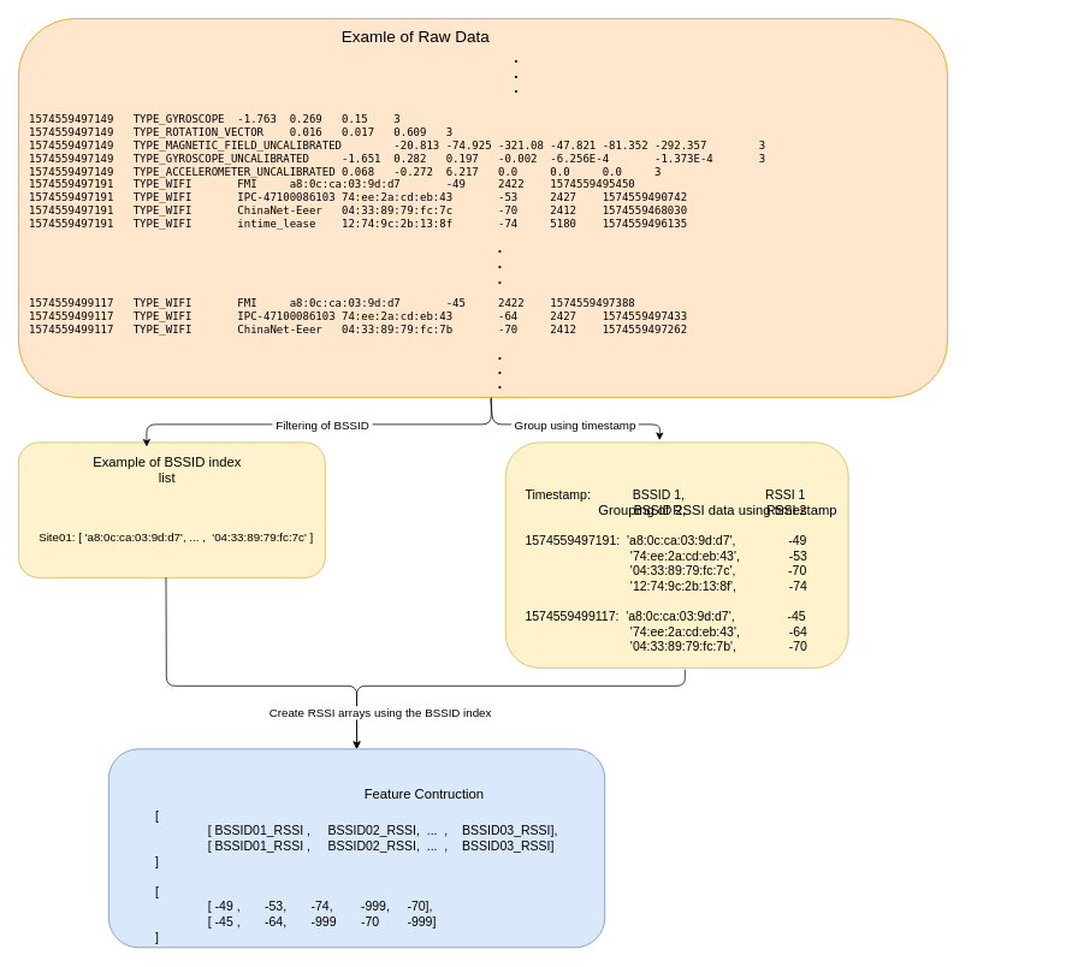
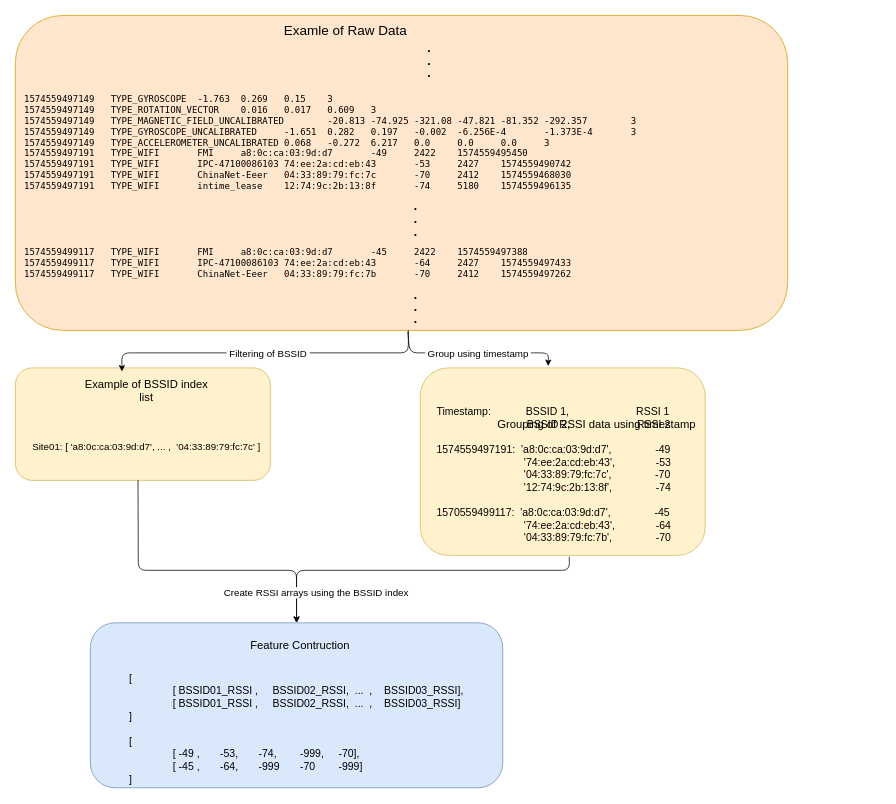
  <mxCell id="0" />
  <mxCell id="1" parent="0" />
  <mxCell id="2" value="" style="rounded=1;whiteSpace=wrap;html=1;align=left;fillColor=#fff2cc;strokeColor=#d6b656;" vertex="1" parent="1"><mxGeometry x="20" y="490" width="340" height="150" as="geometry" /></mxCell>
  <mxCell id="3" value="" style="rounded=1;whiteSpace=wrap;html=1;align=left;fillColor=#ffe6cc;strokeColor=#d79b00;" vertex="1" parent="1"><mxGeometry x="20" y="20" width="1030" height="420" as="geometry" /></mxCell>
  <mxCell id="4" value="&lt;p style=&quot;line-height: 100%&quot;&gt;&lt;/p&gt;&lt;pre style=&quot;overflow-wrap: break-word&quot;&gt;&lt;h6 style=&quot;overflow-wrap: break-word&quot;&gt;&lt;font style=&quot;font-size: 10px&quot;&gt;                                                                                         &lt;/font&gt;&lt;font&gt;&lt;font style=&quot;font-size: 14px&quot;&gt;.&lt;/font&gt;&lt;span style=&quot;font-size: 10px&quot;&gt;&lt;br&gt;&lt;/span&gt;&lt;/font&gt;&lt;font style=&quot;font-size: 10px&quot;&gt;                                                                                         &lt;/font&gt;&lt;font&gt;&lt;font style=&quot;font-size: 14px&quot;&gt;.&lt;/font&gt;&lt;span style=&quot;font-size: 10px&quot;&gt;&lt;br&gt;&lt;/span&gt;&lt;/font&gt;&lt;font style=&quot;font-size: 10px&quot;&gt;                                                                                         &lt;/font&gt;&lt;font style=&quot;font-size: 14px&quot;&gt;.&lt;/font&gt;&lt;/h6&gt;&lt;/pre&gt;&lt;pre style=&quot;overflow-wrap: break-word&quot;&gt;1574559497149&#09;TYPE_GYROSCOPE&#09;-1.763&#09;0.269&#09;0.15&#09;3&lt;br&gt;1574559497149&#09;TYPE_ROTATION_VECTOR&#09;0.016&#09;0.017&#09;0.609&#09;3&lt;br&gt;1574559497149&#09;TYPE_MAGNETIC_FIELD_UNCALIBRATED&#09;-20.813&#09;-74.925&#09;-321.08&#09;-47.821&#09;-81.352&#09;-292.357&#09;3&lt;br&gt;1574559497149&#09;TYPE_GYROSCOPE_UNCALIBRATED&#09;-1.651&#09;0.282&#09;0.197&#09;-0.002&#09;-6.256E-4&#09;-1.373E-4&#09;3&lt;br&gt;1574559497149&#09;TYPE_ACCELEROMETER_UNCALIBRATED&#09;0.068&#09;-0.272&#09;6.217&#09;0.0&#09;0.0&#09;0.0&#09;3&lt;br&gt;1574559497191&#09;TYPE_WIFI&#09;FMI&#09;a8:0c:ca:03:9d:d7&#09;-49&#09;2422&#09;1574559495450&lt;br&gt;1574559497191&#09;TYPE_WIFI&#09;IPC-47100086103&#09;74:ee:2a:cd:eb:43&#09;-53&#09;2427&#09;1574559490742&lt;br&gt;1574559497191&#09;TYPE_WIFI&#09;ChinaNet-Eeer&#09;04:33:89:79:fc:7c&#09;-70&#09;2412&#09;1574559468030&lt;br&gt;1574559497191&#09;TYPE_WIFI&#09;intime_lease&#09;12:74:9c:2b:13:8f&#09;-74&#09;5180&#09;1574559496135&lt;/pre&gt;&lt;pre style=&quot;overflow-wrap: break-word&quot;&gt;&lt;font style=&quot;font-weight: 700 ; font-size: 10px&quot;&gt;                                                                                      &lt;/font&gt;&lt;font style=&quot;font-weight: 700&quot;&gt;&lt;font style=&quot;font-size: 14px&quot;&gt;.&lt;/font&gt;&lt;span style=&quot;font-size: 10px&quot;&gt;&lt;br&gt;&lt;/span&gt;&lt;/font&gt;&lt;font style=&quot;font-weight: 700 ; font-size: 10px&quot;&gt;                                                                                      &lt;/font&gt;&lt;font style=&quot;font-weight: 700&quot;&gt;&lt;font style=&quot;font-size: 14px&quot;&gt;.&lt;/font&gt;&lt;span style=&quot;font-size: 10px&quot;&gt;&lt;br&gt;&lt;/span&gt;&lt;/font&gt;&lt;font style=&quot;font-weight: 700 ; font-size: 10px&quot;&gt;                                                                                      &lt;/font&gt;&lt;font style=&quot;font-weight: 700 ; font-size: 14px&quot;&gt;.&lt;/font&gt;&lt;br&gt;&lt;/pre&gt;&lt;pre style=&quot;overflow-wrap: break-word&quot;&gt;&lt;font style=&quot;font-weight: 700&quot;&gt;&lt;pre style=&quot;font-weight: 400 ; overflow-wrap: break-word&quot;&gt;&lt;pre style=&quot;font-size: 12px ; overflow-wrap: break-word&quot;&gt;1574559499117&#09;TYPE_WIFI&#09;FMI&#09;a8:0c:ca:03:9d:d7&#09;-45&#09;2422&#09;1574559497388&lt;br&gt;1574559499117&#09;TYPE_WIFI&#09;IPC-47100086103&#09;74:ee:2a:cd:eb:43&#09;-64&#09;2427&#09;1574559497433&lt;br&gt;1574559499117&#09;TYPE_WIFI&#09;ChinaNet-Eeer&#09;04:33:89:79:fc:7b&#09;-70&#09;2412&#09;1574559497262&lt;/pre&gt;&lt;pre style=&quot;overflow-wrap: break-word&quot;&gt;&lt;font style=&quot;font-size: 10px ; font-weight: 700&quot;&gt;                                                                                      &lt;/font&gt;&lt;font style=&quot;font-weight: 700&quot;&gt;&lt;font style=&quot;font-size: 14px&quot;&gt;.&lt;/font&gt;&lt;span style=&quot;font-size: 10px&quot;&gt;&lt;br&gt;&lt;/span&gt;&lt;/font&gt;&lt;font style=&quot;font-size: 10px ; font-weight: 700&quot;&gt;                                                                                      &lt;/font&gt;&lt;font style=&quot;font-weight: 700&quot;&gt;&lt;font style=&quot;font-size: 14px&quot;&gt;.&lt;/font&gt;&lt;span style=&quot;font-size: 10px&quot;&gt;&lt;br&gt;&lt;/span&gt;&lt;/font&gt;&lt;font style=&quot;font-size: 10px ; font-weight: 700&quot;&gt;                                                                                      &lt;/font&gt;&lt;font style=&quot;font-weight: 700 ; font-size: 14px&quot;&gt;.&lt;/font&gt;&lt;br&gt;&lt;/pre&gt;&lt;/pre&gt;&lt;/font&gt;&lt;/pre&gt;&lt;pre style=&quot;overflow-wrap: break-word&quot;&gt;&lt;br&gt;&lt;/pre&gt;&lt;p&gt;&lt;/p&gt;" style="text;html=1;strokeColor=none;fillColor=none;align=left;verticalAlign=middle;whiteSpace=wrap;rounded=0;" vertex="1" parent="1"><mxGeometry x="30" y="90" width="1010" height="330" as="geometry" /></mxCell>
  <mxCell id="5" value="&lt;font style=&quot;font-size: 18px&quot;&gt;Examle of Raw Data&lt;/font&gt;" style="text;html=1;strokeColor=none;fillColor=none;align=center;verticalAlign=middle;whiteSpace=wrap;rounded=0;" vertex="1" parent="1"><mxGeometry x="358.5" y="30" width="203" height="20" as="geometry" /></mxCell>
  <mxCell id="6" value="" style="endArrow=classic;html=1;exitX=0.509;exitY=1;exitDx=0;exitDy=0;exitPerimeter=0;entryX=0.418;entryY=0.032;entryDx=0;entryDy=0;entryPerimeter=0;" edge="1" parent="1" source="3" target="2"><mxGeometry width="50" height="50" relative="1" as="geometry"><mxPoint x="490" y="590" as="sourcePoint" /><mxPoint x="160" y="570" as="targetPoint" /><Array as="points"><mxPoint x="544" y="470" /><mxPoint x="162" y="470" /></Array></mxGeometry></mxCell>
  <mxCell id="7" value="&lt;font style=&quot;font-size: 13px&quot;&gt;&amp;nbsp;Filtering of BSSID&amp;nbsp;&lt;/font&gt;" style="edgeLabel;html=1;align=center;verticalAlign=middle;resizable=0;points=[];" vertex="1" connectable="0" parent="6"><mxGeometry x="-0.345" y="1" relative="1" as="geometry"><mxPoint x="-75" y="-1" as="offset" /></mxGeometry></mxCell>
- <mxCell id="8" value="&lt;font style=&quot;font-size: 15px&quot;&gt;Example of BSSID index list&lt;/font&gt;" style="text;html=1;strokeColor=none;fillColor=none;align=center;verticalAlign=middle;whiteSpace=wrap;rounded=0;" vertex="1" parent="1"><mxGeometry x="95" y="510" width="180" height="20" as="geometry" /></mxCell>
+ <mxCell id="8" value="&lt;font style=&quot;font-size: 15px&quot;&gt;Example of BSSID index list&lt;/font&gt;" style="text;html=1;strokeColor=none;fillColor=none;align=center;verticalAlign=middle;whiteSpace=wrap;rounded=0;" vertex="1" parent="1"><mxGeometry x="105" y="510" width="180" height="20" as="geometry" /></mxCell>
  <mxCell id="9" value="&lt;font style=&quot;font-size: 13px&quot;&gt;Site01: [ '&lt;span style=&quot;text-align: left&quot;&gt;a8:0c:ca:03:9d:d7', ... ,&amp;nbsp; '&lt;/span&gt;&lt;span style=&quot;text-align: left&quot;&gt;04:33:89:79:fc:7c&lt;/span&gt;&lt;span style=&quot;text-align: left&quot;&gt;'&lt;/span&gt;&lt;span&gt;&amp;nbsp;]&lt;/span&gt;&lt;/font&gt;" style="text;html=1;strokeColor=none;fillColor=none;align=center;verticalAlign=middle;whiteSpace=wrap;rounded=0;" vertex="1" parent="1"><mxGeometry x="40" y="560" width="310" height="70" as="geometry" /></mxCell>
  <mxCell id="10" value="" style="endArrow=classic;html=1;exitX=0.508;exitY=1.003;exitDx=0;exitDy=0;exitPerimeter=0;entryX=0.449;entryY=-0.01;entryDx=0;entryDy=0;entryPerimeter=0;" edge="1" parent="1" source="3" target="12"><mxGeometry width="50" height="50" relative="1" as="geometry"><mxPoint x="580" y="580" as="sourcePoint" /><mxPoint x="730" y="580" as="targetPoint" /><Array as="points"><mxPoint x="546" y="470" /><mxPoint x="731" y="470" /></Array></mxGeometry></mxCell>
  <mxCell id="11" value="&lt;font style=&quot;font-size: 13px&quot;&gt;&amp;nbsp;Group using timestamp&amp;nbsp;&lt;/font&gt;" style="edgeLabel;html=1;align=center;verticalAlign=middle;resizable=0;points=[];" vertex="1" connectable="0" parent="10"><mxGeometry x="0.095" relative="1" as="geometry"><mxPoint x="-7.63" as="offset" /></mxGeometry></mxCell>
  <mxCell id="12" value="" style="rounded=1;whiteSpace=wrap;html=1;align=left;fillColor=#fff2cc;strokeColor=#d6b656;" vertex="1" parent="1"><mxGeometry x="560" y="490" width="380" height="250" as="geometry" /></mxCell>
  <mxCell id="13" value="&lt;font style=&quot;font-size: 15px&quot;&gt;Grouping of RSSI data using timestamp&lt;/font&gt;" style="text;html=1;strokeColor=none;fillColor=none;align=center;verticalAlign=middle;whiteSpace=wrap;rounded=0;" vertex="1" parent="1"><mxGeometry x="658.5" y="555" width="273" height="20" as="geometry" /></mxCell>
- <mxCell id="14" value="&lt;font style=&quot;font-size: 14px&quot;&gt;Timestamp:&amp;nbsp; &amp;nbsp; &amp;nbsp; &amp;nbsp; &amp;nbsp; &amp;nbsp; BSSID 1,&amp;nbsp; &amp;nbsp; &amp;nbsp; &amp;nbsp; &amp;nbsp; &amp;nbsp; &amp;nbsp; &amp;nbsp; &amp;nbsp; &amp;nbsp; &amp;nbsp; &amp;nbsp;RSSI 1&lt;br&gt;&amp;nbsp; &amp;nbsp; &amp;nbsp; &amp;nbsp; &amp;nbsp; &amp;nbsp; &amp;nbsp; &amp;nbsp; &amp;nbsp; &amp;nbsp; &amp;nbsp; &amp;nbsp; &amp;nbsp; &amp;nbsp; &amp;nbsp; &amp;nbsp;BSSID 2,&amp;nbsp; &amp;nbsp; &amp;nbsp; &amp;nbsp; &amp;nbsp; &amp;nbsp; &amp;nbsp; &amp;nbsp; &amp;nbsp; &amp;nbsp; &amp;nbsp; &amp;nbsp;RSSI 2&lt;br&gt;&lt;span&gt;&lt;br&gt;1574559497191&lt;/span&gt;:&amp;nbsp;&lt;span style=&quot;text-align: center&quot;&gt;&amp;nbsp;'&lt;/span&gt;a8:0c:ca:03:9d:d7'&lt;span&gt;,&amp;nbsp; &amp;nbsp; &amp;nbsp; &amp;nbsp; &amp;nbsp; &amp;nbsp; &amp;nbsp; &amp;nbsp;-49&lt;/span&gt;&lt;br&gt;&amp;nbsp; &amp;nbsp; &amp;nbsp; &amp;nbsp; &amp;nbsp; &amp;nbsp; &amp;nbsp; &amp;nbsp; &amp;nbsp; &amp;nbsp; &amp;nbsp; &amp;nbsp; &amp;nbsp; &amp;nbsp; &amp;nbsp; '&lt;span&gt;74:ee:2a:cd:eb:43&lt;/span&gt;&lt;span&gt;',&amp;nbsp; &amp;nbsp; &amp;nbsp; &amp;nbsp; &amp;nbsp; &amp;nbsp; &amp;nbsp; -53&lt;/span&gt;&lt;br&gt;&amp;nbsp; &amp;nbsp; &amp;nbsp; &amp;nbsp; &amp;nbsp; &amp;nbsp; &amp;nbsp; &amp;nbsp; &amp;nbsp; &amp;nbsp; &amp;nbsp; &amp;nbsp; &amp;nbsp; &amp;nbsp; &amp;nbsp; '&lt;span&gt;04:33:89:79:fc:7c&lt;/span&gt;&lt;span&gt;',&amp;nbsp; &amp;nbsp; &amp;nbsp; &amp;nbsp; &amp;nbsp; &amp;nbsp; &amp;nbsp; &amp;nbsp;-70&lt;/span&gt;&lt;br&gt;&amp;nbsp; &amp;nbsp; &amp;nbsp; &amp;nbsp; &amp;nbsp; &amp;nbsp; &amp;nbsp; &amp;nbsp; &amp;nbsp; &amp;nbsp; &amp;nbsp; &amp;nbsp; &amp;nbsp; &amp;nbsp; &amp;nbsp; '&lt;span&gt;12:74:9c:2b:13:8f&lt;/span&gt;&lt;span&gt;',&amp;nbsp; &amp;nbsp; &amp;nbsp; &amp;nbsp; &amp;nbsp; &amp;nbsp; &amp;nbsp; &amp;nbsp;-74&lt;br&gt;&lt;/span&gt;&lt;br&gt;&lt;span&gt;1574559499117&lt;/span&gt;:&amp;nbsp;&lt;span style=&quot;text-align: center&quot;&gt;&amp;nbsp;'&lt;/span&gt;&lt;span&gt;a8:0c:ca:03:9d:d7&lt;/span&gt;&lt;span&gt;',&amp;nbsp; &amp;nbsp; &amp;nbsp; &amp;nbsp; &amp;nbsp; &amp;nbsp; &amp;nbsp; &amp;nbsp;-45&lt;/span&gt;&lt;span style=&quot;text-align: center&quot;&gt;&lt;br&gt;&lt;/span&gt;&amp;nbsp; &amp;nbsp; &amp;nbsp; &amp;nbsp; &amp;nbsp; &amp;nbsp; &amp;nbsp; &amp;nbsp; &amp;nbsp; &amp;nbsp; &amp;nbsp; &amp;nbsp; &amp;nbsp; &amp;nbsp; &amp;nbsp; '&lt;span&gt;74:ee:2a:cd:eb:43&lt;/span&gt;&lt;span&gt;',&amp;nbsp; &amp;nbsp; &amp;nbsp; &amp;nbsp; &amp;nbsp; &amp;nbsp; &amp;nbsp; -64&lt;/span&gt;&lt;br&gt;&amp;nbsp; &amp;nbsp; &amp;nbsp; &amp;nbsp; &amp;nbsp; &amp;nbsp; &amp;nbsp; &amp;nbsp; &amp;nbsp; &amp;nbsp; &amp;nbsp; &amp;nbsp; &amp;nbsp; &amp;nbsp; &amp;nbsp; '&lt;span&gt;04:33:89:79:fc:7b&lt;/span&gt;&lt;span&gt;',&amp;nbsp; &amp;nbsp; &amp;nbsp; &amp;nbsp; &amp;nbsp; &amp;nbsp; &amp;nbsp; &amp;nbsp;-70&lt;/span&gt;&lt;br&gt;&lt;pre style=&quot;overflow-wrap: break-word&quot;&gt;&lt;br&gt;&lt;/pre&gt;&lt;/font&gt;" style="text;html=1;strokeColor=none;fillColor=none;align=left;verticalAlign=middle;whiteSpace=wrap;rounded=0;" vertex="1" parent="1"><mxGeometry x="580" y="610" width="593" height="90" as="geometry" /></mxCell>
+ <mxCell id="14" value="&lt;font style=&quot;font-size: 14px&quot;&gt;Timestamp:&amp;nbsp; &amp;nbsp; &amp;nbsp; &amp;nbsp; &amp;nbsp; &amp;nbsp; BSSID 1,&amp;nbsp; &amp;nbsp; &amp;nbsp; &amp;nbsp; &amp;nbsp; &amp;nbsp; &amp;nbsp; &amp;nbsp; &amp;nbsp; &amp;nbsp; &amp;nbsp; &amp;nbsp;RSSI 1&lt;br&gt;&amp;nbsp; &amp;nbsp; &amp;nbsp; &amp;nbsp; &amp;nbsp; &amp;nbsp; &amp;nbsp; &amp;nbsp; &amp;nbsp; &amp;nbsp; &amp;nbsp; &amp;nbsp; &amp;nbsp; &amp;nbsp; &amp;nbsp; &amp;nbsp;BSSID 2,&amp;nbsp; &amp;nbsp; &amp;nbsp; &amp;nbsp; &amp;nbsp; &amp;nbsp; &amp;nbsp; &amp;nbsp; &amp;nbsp; &amp;nbsp; &amp;nbsp; &amp;nbsp;RSSI 2&lt;br&gt;&lt;span&gt;&lt;br&gt;1574559497191&lt;/span&gt;:&amp;nbsp;&lt;span style=&quot;text-align: center&quot;&gt;&amp;nbsp;'&lt;/span&gt;a8:0c:ca:03:9d:d7'&lt;span&gt;,&amp;nbsp; &amp;nbsp; &amp;nbsp; &amp;nbsp; &amp;nbsp; &amp;nbsp; &amp;nbsp; &amp;nbsp;-49&lt;/span&gt;&lt;br&gt;&amp;nbsp; &amp;nbsp; &amp;nbsp; &amp;nbsp; &amp;nbsp; &amp;nbsp; &amp;nbsp; &amp;nbsp; &amp;nbsp; &amp;nbsp; &amp;nbsp; &amp;nbsp; &amp;nbsp; &amp;nbsp; &amp;nbsp; '&lt;span&gt;74:ee:2a:cd:eb:43&lt;/span&gt;&lt;span&gt;',&amp;nbsp; &amp;nbsp; &amp;nbsp; &amp;nbsp; &amp;nbsp; &amp;nbsp; &amp;nbsp; -53&lt;/span&gt;&lt;br&gt;&amp;nbsp; &amp;nbsp; &amp;nbsp; &amp;nbsp; &amp;nbsp; &amp;nbsp; &amp;nbsp; &amp;nbsp; &amp;nbsp; &amp;nbsp; &amp;nbsp; &amp;nbsp; &amp;nbsp; &amp;nbsp; &amp;nbsp; '&lt;span&gt;04:33:89:79:fc:7c&lt;/span&gt;&lt;span&gt;',&amp;nbsp; &amp;nbsp; &amp;nbsp; &amp;nbsp; &amp;nbsp; &amp;nbsp; &amp;nbsp; &amp;nbsp;-70&lt;/span&gt;&lt;br&gt;&amp;nbsp; &amp;nbsp; &amp;nbsp; &amp;nbsp; &amp;nbsp; &amp;nbsp; &amp;nbsp; &amp;nbsp; &amp;nbsp; &amp;nbsp; &amp;nbsp; &amp;nbsp; &amp;nbsp; &amp;nbsp; &amp;nbsp; '&lt;span&gt;12:74:9c:2b:13:8f&lt;/span&gt;&lt;span&gt;',&amp;nbsp; &amp;nbsp; &amp;nbsp; &amp;nbsp; &amp;nbsp; &amp;nbsp; &amp;nbsp; &amp;nbsp;-74&lt;br&gt;&lt;/span&gt;&lt;br&gt;&lt;span&gt;1570559499117&lt;/span&gt;:&amp;nbsp;&lt;span style=&quot;text-align: center&quot;&gt;&amp;nbsp;'&lt;/span&gt;&lt;span&gt;a8:0c:ca:03:9d:d7&lt;/span&gt;&lt;span&gt;',&amp;nbsp; &amp;nbsp; &amp;nbsp; &amp;nbsp; &amp;nbsp; &amp;nbsp; &amp;nbsp; &amp;nbsp;-45&lt;/span&gt;&lt;span style=&quot;text-align: center&quot;&gt;&lt;br&gt;&lt;/span&gt;&amp;nbsp; &amp;nbsp; &amp;nbsp; &amp;nbsp; &amp;nbsp; &amp;nbsp; &amp;nbsp; &amp;nbsp; &amp;nbsp; &amp;nbsp; &amp;nbsp; &amp;nbsp; &amp;nbsp; &amp;nbsp; &amp;nbsp; '&lt;span&gt;74:ee:2a:cd:eb:43&lt;/span&gt;&lt;span&gt;',&amp;nbsp; &amp;nbsp; &amp;nbsp; &amp;nbsp; &amp;nbsp; &amp;nbsp; &amp;nbsp; -64&lt;/span&gt;&lt;br&gt;&amp;nbsp; &amp;nbsp; &amp;nbsp; &amp;nbsp; &amp;nbsp; &amp;nbsp; &amp;nbsp; &amp;nbsp; &amp;nbsp; &amp;nbsp; &amp;nbsp; &amp;nbsp; &amp;nbsp; &amp;nbsp; &amp;nbsp; '&lt;span&gt;04:33:89:79:fc:7b&lt;/span&gt;&lt;span&gt;',&amp;nbsp; &amp;nbsp; &amp;nbsp; &amp;nbsp; &amp;nbsp; &amp;nbsp; &amp;nbsp; &amp;nbsp;-70&lt;/span&gt;&lt;br&gt;&lt;pre style=&quot;overflow-wrap: break-word&quot;&gt;&lt;br&gt;&lt;/pre&gt;&lt;/font&gt;" style="text;html=1;strokeColor=none;fillColor=none;align=left;verticalAlign=middle;whiteSpace=wrap;rounded=0;" vertex="1" parent="1"><mxGeometry x="580" y="610" width="593" height="90" as="geometry" /></mxCell>
  <mxCell id="15" value="" style="endArrow=classic;html=1;exitX=0.481;exitY=0.997;exitDx=0;exitDy=0;exitPerimeter=0;entryX=0.5;entryY=0;entryDx=0;entryDy=0;" edge="1" parent="1" source="2" target="18"><mxGeometry width="50" height="50" relative="1" as="geometry"><mxPoint x="190" y="980" as="sourcePoint" /><mxPoint x="380" y="980" as="targetPoint" /><Array as="points"><mxPoint x="184" y="760" /><mxPoint x="395" y="760" /></Array></mxGeometry></mxCell>
  <mxCell id="16" value="" style="endArrow=classic;html=1;exitX=0.523;exitY=1.007;exitDx=0;exitDy=0;exitPerimeter=0;entryX=0.5;entryY=0;entryDx=0;entryDy=0;" edge="1" parent="1" source="12" target="18"><mxGeometry width="50" height="50" relative="1" as="geometry"><mxPoint x="730" y="950" as="sourcePoint" /><mxPoint x="570" y="950" as="targetPoint" /><Array as="points"><mxPoint x="759" y="760" /><mxPoint x="395" y="760" /></Array></mxGeometry></mxCell>
  <mxCell id="17" value="&lt;font style=&quot;font-size: 13px&quot;&gt;Create RSSI arrays using the BSSID index&lt;/font&gt;" style="edgeLabel;html=1;align=center;verticalAlign=middle;resizable=0;points=[];" vertex="1" connectable="0" parent="16"><mxGeometry x="0.779" y="1" relative="1" as="geometry"><mxPoint x="24" y="10.25" as="offset" /></mxGeometry></mxCell>
  <mxCell id="18" value="" style="rounded=1;whiteSpace=wrap;html=1;align=left;fillColor=#dae8fc;strokeColor=#6c8ebf;" vertex="1" parent="1"><mxGeometry x="120" y="830" width="550" height="220" as="geometry" /></mxCell>
- <mxCell id="19" value="&lt;span style=&quot;font-size: 15px&quot;&gt;Feature Contruction&lt;/span&gt;" style="text;html=1;strokeColor=none;fillColor=none;align=center;verticalAlign=middle;whiteSpace=wrap;rounded=0;" vertex="1" parent="1"><mxGeometry x="340" y="870" width="260" height="20" as="geometry" /></mxCell>
+ <mxCell id="19" value="&lt;span style=&quot;font-size: 15px&quot;&gt;Feature Contruction&lt;/span&gt;" style="text;html=1;strokeColor=none;fillColor=none;align=center;verticalAlign=middle;whiteSpace=wrap;rounded=0;" vertex="1" parent="1"><mxGeometry x="270" y="850" width="260" height="20" as="geometry" /></mxCell>
  <mxCell id="20" value="&lt;div style=&quot;text-align: left ; font-size: 14px&quot;&gt;&lt;span&gt;&lt;font style=&quot;font-size: 14px&quot;&gt;[&amp;nbsp;&lt;/font&gt;&lt;/span&gt;&lt;/div&gt;&lt;div style=&quot;text-align: left ; font-size: 14px&quot;&gt;&lt;span&gt;&lt;font style=&quot;font-size: 14px&quot;&gt;&amp;nbsp; &amp;nbsp; &amp;nbsp; &amp;nbsp; &amp;nbsp; &amp;nbsp; &amp;nbsp; &amp;nbsp;[ BSSID01_RSSI ,&amp;nbsp; &amp;nbsp; &amp;nbsp;&lt;/font&gt;&lt;/span&gt;BSSID02_RSSI&lt;span&gt;&lt;font style=&quot;font-size: 14px&quot;&gt;,&amp;nbsp; ...&amp;nbsp; ,&amp;nbsp; &amp;nbsp;&amp;nbsp;&lt;/font&gt;&lt;/span&gt;BSSID03_RSSI&lt;span&gt;&lt;font style=&quot;font-size: 14px&quot;&gt;],&lt;/font&gt;&lt;/span&gt;&lt;/div&gt;&lt;div style=&quot;text-align: left ; font-size: 14px&quot;&gt;&amp;nbsp; &amp;nbsp; &amp;nbsp; &amp;nbsp; &amp;nbsp; &amp;nbsp; &amp;nbsp; &amp;nbsp;[ BSSID01_RSSI ,&amp;nbsp; &amp;nbsp; &amp;nbsp;BSSID02_RSSI,&amp;nbsp; ...&amp;nbsp; ,&amp;nbsp; &amp;nbsp;&amp;nbsp;BSSID03_RSSI]&lt;span&gt;&lt;font style=&quot;font-size: 14px&quot;&gt;&lt;br&gt;&lt;/font&gt;&lt;/span&gt;&lt;/div&gt;&lt;div style=&quot;text-align: left ; font-size: 14px&quot;&gt;&lt;span&gt;&lt;font style=&quot;font-size: 14px&quot;&gt;]&lt;/font&gt;&lt;/span&gt;&lt;/div&gt;&lt;div style=&quot;text-align: left ; font-size: 14px&quot;&gt;&lt;span&gt;&lt;font style=&quot;font-size: 14px&quot;&gt;&lt;br&gt;&lt;/font&gt;&lt;/span&gt;&lt;/div&gt;&lt;div style=&quot;text-align: left ; font-size: 14px&quot;&gt;&lt;span&gt;&lt;font style=&quot;font-size: 14px&quot;&gt;[&lt;/font&gt;&lt;/span&gt;&lt;/div&gt;&lt;div style=&quot;text-align: left ; font-size: 14px&quot;&gt;&amp;nbsp; &amp;nbsp; &amp;nbsp; &amp;nbsp; &amp;nbsp; &amp;nbsp; &amp;nbsp; &amp;nbsp;[ -49 ,&amp;nbsp; &amp;nbsp; &amp;nbsp; &amp;nbsp;-53,&amp;nbsp; &amp;nbsp; &amp;nbsp; &amp;nbsp;-74,&amp;nbsp; &amp;nbsp; &amp;nbsp; &amp;nbsp; -999,&amp;nbsp; &amp;nbsp; &amp;nbsp;-70],&lt;/div&gt;&lt;div style=&quot;text-align: left ; font-size: 14px&quot;&gt;&amp;nbsp; &amp;nbsp; &amp;nbsp; &amp;nbsp; &amp;nbsp; &amp;nbsp; &amp;nbsp; &amp;nbsp;[ -45 ,&amp;nbsp; &amp;nbsp; &amp;nbsp; &amp;nbsp;-64,&amp;nbsp; &amp;nbsp; &amp;nbsp; &amp;nbsp;-999&amp;nbsp; &amp;nbsp; &amp;nbsp; &amp;nbsp;-70&amp;nbsp; &amp;nbsp; &amp;nbsp; &amp;nbsp; -999]&lt;/div&gt;&lt;div style=&quot;text-align: left ; font-size: 14px&quot;&gt;]&lt;/div&gt;&lt;span style=&quot;font-size: 14px ; text-align: left&quot;&gt;&lt;br&gt;&lt;/span&gt;" style="text;html=1;strokeColor=none;fillColor=none;align=center;verticalAlign=middle;whiteSpace=wrap;rounded=0;" vertex="1" parent="1"><mxGeometry x="145" y="940" width="500" height="80" as="geometry" /></mxCell>
